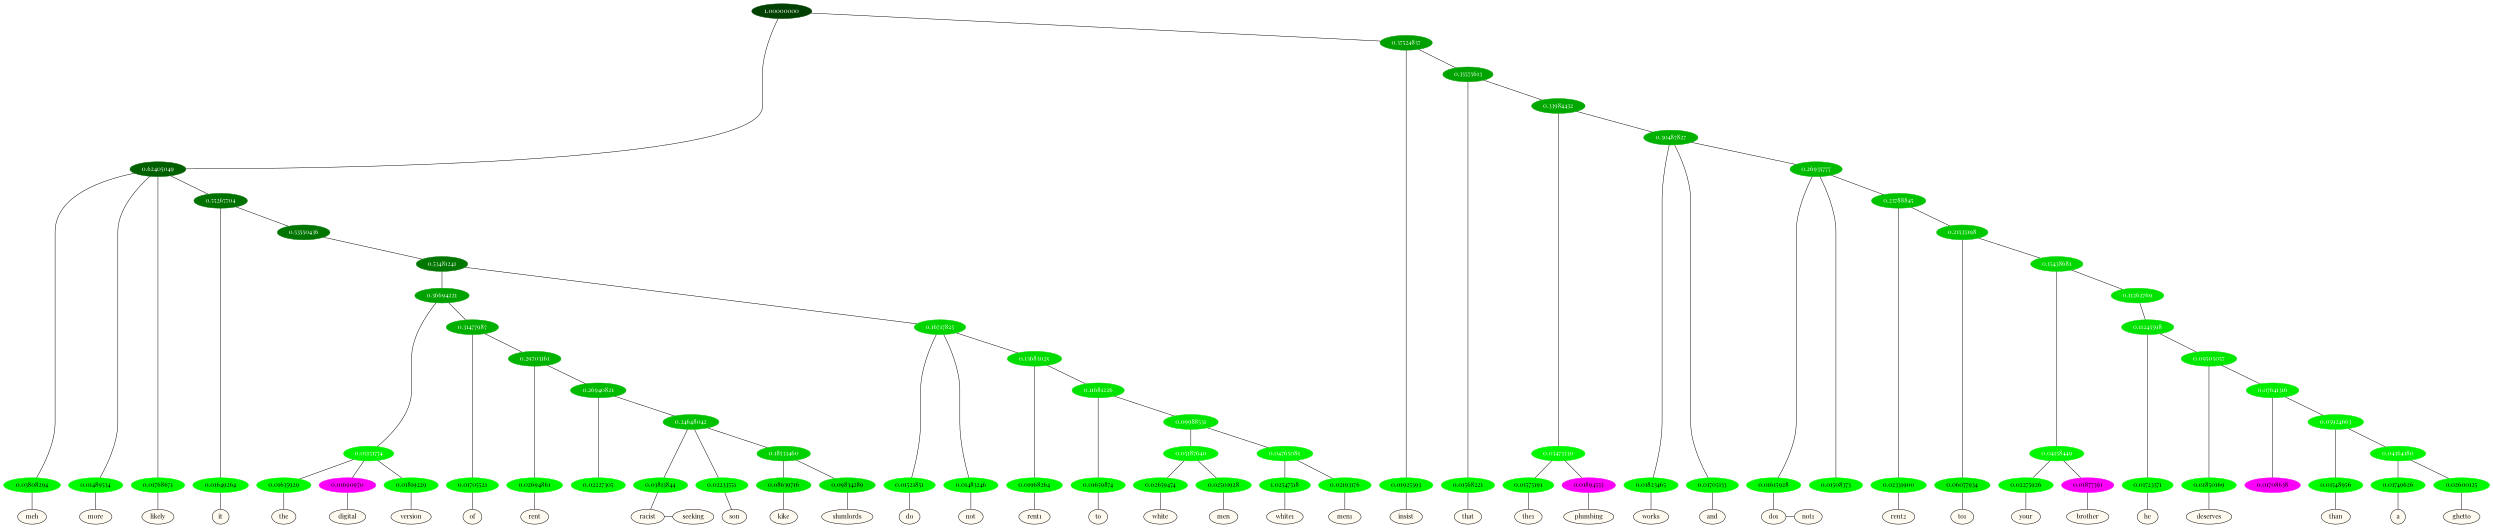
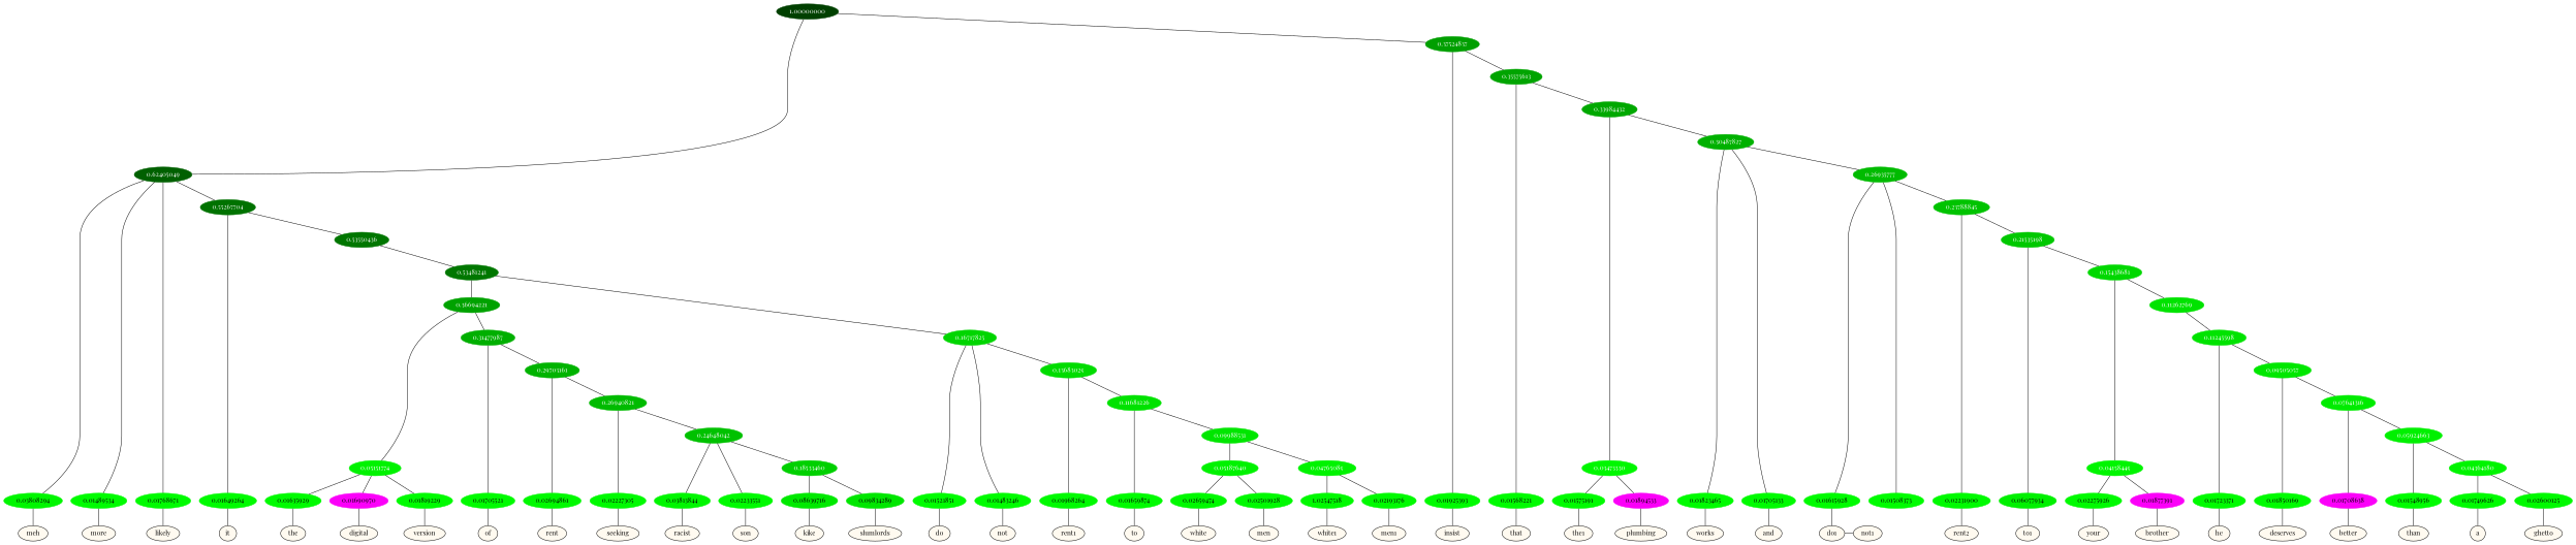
  graph {
    fontname="Playfair Display"
    node [color=black fontname="Playfair Display" format=png nodesep=0.001 ordering=out overlap_scaling=0.01 ranksep=0.001 style=filled]
    edge [fontname="Playfair Display"]
    n1 [fillcolor=floralwhite height=0.15 label=meh style="filled,solid" width=0.15]
    n2 [fillcolor=floralwhite height=0.15 label=more style="filled,solid" width=0.15]
    n3 [fillcolor=floralwhite height=0.15 label=likely style="filled,solid" width=0.15]
    n4 [fillcolor=floralwhite height=0.15 label=it style="filled,solid" width=0.15]
    n5 [fillcolor=floralwhite height=0.15 label=the style="filled,solid" width=0.15]
    n6 [fillcolor=floralwhite height=0.15 label=digital style="filled,solid" width=0.15]
    n7 [fillcolor=floralwhite height=0.15 label=version style="filled,solid" width=0.15]
    n8 [fillcolor=floralwhite height=0.15 label=of style="filled,solid" width=0.15]
    n9 [fillcolor=floralwhite height=0.15 label=rent style="filled,solid" width=0.15]
    n10 [fillcolor=floralwhite height=0.15 label=seeking style="filled,solid" width=0.15]
    n11 [fillcolor=floralwhite height=0.15 label=racist style="filled,solid" width=0.15]
    n12 [fillcolor=floralwhite height=0.15 label=kike style="filled,solid" width=0.15]
    n13 [fillcolor=floralwhite height=0.15 label=slumlords style="filled,solid" width=0.15]
    n14 [fillcolor=floralwhite height=0.15 label=son style="filled,solid" width=0.15]
    n15 [fillcolor=floralwhite height=0.15 label=do style="filled,solid" width=0.15]
    n16 [fillcolor=floralwhite height=0.15 label=not style="filled,solid" width=0.15]
    n17 [fillcolor=floralwhite height=0.15 label=rent1 style="filled,solid" width=0.15]
    n18 [fillcolor=floralwhite height=0.15 label=to style="filled,solid" width=0.15]
    n19 [fillcolor=floralwhite height=0.15 label=white style="filled,solid" width=0.15]
    n20 [fillcolor=floralwhite height=0.15 label=men style="filled,solid" width=0.15]
    n21 [fillcolor=floralwhite height=0.15 label=white1 style="filled,solid" width=0.15]
    n22 [fillcolor=floralwhite height=0.15 label=men1 style="filled,solid" width=0.15]
    n23 [fillcolor=floralwhite height=0.15 label=insist style="filled,solid" width=0.15]
    n24 [fillcolor=floralwhite height=0.15 label=that style="filled,solid" width=0.15]
    n25 [fillcolor=floralwhite height=0.15 label=the1 style="filled,solid" width=0.15]
    n26 [fillcolor=floralwhite height=0.15 label=plumbing style="filled,solid" width=0.15]
    n27 [fillcolor=floralwhite height=0.15 label=works style="filled,solid" width=0.15]
    n28 [fillcolor=floralwhite height=0.15 label=and style="filled,solid" width=0.15]
    n29 [fillcolor=floralwhite height=0.15 label=do1 style="filled,solid" width=0.15]
    n30 [fillcolor=floralwhite height=0.15 label=not1 style="filled,solid" width=0.15]
    n31 [fillcolor=floralwhite height=0.15 label=rent2 style="filled,solid" width=0.15]
    n32 [fillcolor=floralwhite height=0.15 label=to1 style="filled,solid" width=0.15]
    n33 [fillcolor=floralwhite height=0.15 label=your style="filled,solid" width=0.15]
    n34 [fillcolor=floralwhite height=0.15 label=brother style="filled,solid" width=0.15]
    n35 [fillcolor=floralwhite height=0.15 label=he style="filled,solid" width=0.15]
    n36 [fillcolor=floralwhite height=0.15 label=deserves style="filled,solid" width=0.15]
+   n37 [fillcolor=floralwhite height=0.15 label=better style="filled,solid" width=0.15]
    n38 [fillcolor=floralwhite height=0.15 label=than style="filled,solid" width=0.15]
    n39 [fillcolor=floralwhite height=0.15 label=a style="filled,solid" width=0.15]
    n40 [fillcolor=floralwhite height=0.15 label=ghetto style="filled,solid" width=0.15]
    n41 [color="0.334 1.000 0.962" fontcolor=black height=0.15 label=0.03808294 width=0.15]
    n42 [color="0.334 1.000 0.985" fontcolor=black height=0.15 label=0.01489534 width=0.15]
    n43 [color="0.334 1.000 0.982" fontcolor=black height=0.15 label=0.01768671 width=0.15]
    n44 [color="0.334 1.000 0.984" fontcolor=black height=0.15 label=0.01649264 width=0.15]
    n45 [color="0.334 1.000 0.984" fontcolor=black height=0.15 label=0.01635929 width=0.15]
    n46 [color="0.835 1.000 0.983" fontcolor=black height=0.15 label=0.01690970 width=0.15]
    n47 [color="0.334 1.000 0.982" fontcolor=black height=0.15 label=0.01819229 width=0.15]
    n48 [color="0.334 1.000 0.983" fontcolor=black height=0.15 label=0.01705521 width=0.15]
    n49 [color="0.334 1.000 0.973" fontcolor=black height=0.15 label=0.02694861 width=0.15]
    n50 [color="0.334 1.000 0.978" fontcolor=black height=0.15 label=0.02227305 width=0.15]
    n51 [color="0.334 1.000 0.962" fontcolor=black height=0.15 label=0.03813844 width=0.15]
    n52 [color="0.334 1.000 0.914" fontcolor=black height=0.15 label=0.08639716 width=0.15]
    n53 [color="0.334 1.000 0.902" fontcolor=black height=0.15 label=0.09834289 width=0.15]
    n54 [color="0.334 1.000 0.978" fontcolor=black height=0.15 label=0.02233551 width=0.15]
    n55 [color="0.334 1.000 0.985" fontcolor=black height=0.15 label=0.01521851 width=0.15]
    n56 [color="0.334 1.000 0.985" fontcolor=black height=0.15 label=0.01483246 width=0.15]
    n57 [color="0.334 1.000 0.980" fontcolor=black height=0.15 label=0.01968264 width=0.15]
    n58 [color="0.334 1.000 0.983" fontcolor=black height=0.15 label=0.01659874 width=0.15]
    n59 [color="0.334 1.000 0.973" fontcolor=black height=0.15 label=0.02659474 width=0.15]
    n60 [color="0.334 1.000 0.975" fontcolor=black height=0.15 label=0.02501928 width=0.15]
    n61 [color="0.334 1.000 0.975" fontcolor=black height=0.15 label=1.02547518 width=0.15]
    n62 [color="0.334 1.000 0.978" fontcolor=black height=0.15 label=0.02193176 width=0.15]
    n63 [color="0.334 1.000 0.981" fontcolor=black height=0.15 label=0.01925393 width=0.15]
    n64 [color="0.334 1.000 0.984" fontcolor=black height=0.15 label=0.01568221 width=0.15]
    n65 [color="0.334 1.000 0.984" fontcolor=black height=0.15 label=0.01575191 width=0.15]
    n66 [color="0.835 1.000 0.981" fontcolor=black height=0.15 label=0.01894533 width=0.15]
    n67 [color="0.334 1.000 0.982" fontcolor=black height=0.15 label=0.01823465 width=0.15]
    n68 [color="0.334 1.000 0.983" fontcolor=black height=0.15 label=0.01705133 width=0.15]
    n69 [color="0.334 1.000 0.984" fontcolor=black height=0.15 label=0.01615928 width=0.15]
    n70 [color="0.334 1.000 0.985" fontcolor=black height=0.15 label=0.01508373 width=0.15]
-   n71 [color="0.334 1.000 0.978" fontcolor=black height=0.15 label=0.02331900 width=0.15]
+   n71 [color="0.334 1.000 0.978" fontcolor=black height=0.15 label=0.02231900 width=0.15]
    n72 [color="0.334 1.000 0.939" fontcolor=black height=0.15 label=0.06077934 width=0.15]
    n73 [color="0.334 1.000 0.977" fontcolor=black height=0.15 label=0.02275926 width=0.15]
    n74 [color="0.835 1.000 0.981" fontcolor=black height=0.15 label=0.01877391 width=0.15]
    n75 [color="0.334 1.000 0.983" fontcolor=black height=0.15 label=0.01723371 width=0.15]
    n76 [color="0.334 1.000 0.981" fontcolor=black height=0.15 label=0.01850169 width=0.15]
    n77 [color="0.835 1.000 0.983" fontcolor=black height=0.15 label=0.01708638 width=0.15]
    n78 [color="0.334 1.000 0.985" fontcolor=black height=0.15 label=0.01548956 width=0.15]
    n79 [color="0.334 1.000 0.983" fontcolor=black height=0.15 label=0.01749626 width=0.15]
    n80 [color="0.334 1.000 0.974" fontcolor=black height=0.15 label=0.02600125 width=0.15]
    n81 [color="0.334 1.000 0.250" fontcolor=grey99 height=0.15 label=1.00000000 width=0.15]
    n82 [color="0.334 1.000 0.376" fontcolor=grey99 height=0.15 label=0.62405049 width=0.15]
    n83 [color="0.334 1.000 0.625" fontcolor=grey99 height=0.15 label=0.37524837 width=0.15]
    n84 [color="0.334 1.000 0.447" fontcolor=grey99 height=0.15 label=0.55267704 width=0.15]
    n85 [color="0.334 1.000 0.644" fontcolor=grey99 height=0.15 label=0.35575613 width=0.15]
    n86 [color="0.334 1.000 0.464" fontcolor=grey99 height=0.15 label=0.53550436 width=0.15]
    n87 [color="0.334 1.000 0.660" fontcolor=grey99 height=0.15 label=0.33984432 width=0.15]
    n88 [color="0.334 1.000 0.465" fontcolor=grey99 height=0.15 label=0.53481241 width=0.15]
    n89 [color="0.334 1.000 0.965" fontcolor=grey99 height=0.15 label=0.03473330 width=0.15]
    n90 [color="0.334 1.000 0.695" fontcolor=grey99 height=0.15 label=0.30487827 width=0.15]
    n91 [color="0.334 1.000 0.633" fontcolor=grey99 height=0.15 label=0.36694221 width=0.15]
    n92 [color="0.334 1.000 0.833" fontcolor=grey99 height=0.15 label=0.16717825 width=0.15]
    n93 [color="0.334 1.000 0.731" fontcolor=grey99 height=0.15 label=0.26935777 width=0.15]
    n94 [color="0.334 1.000 0.948" fontcolor=grey99 height=0.15 label=0.05151774 width=0.15]
    n95 [color="0.334 1.000 0.685" fontcolor=grey99 height=0.15 label=0.31477987 width=0.15]
    n96 [color="0.334 1.000 0.863" fontcolor=grey99 height=0.15 label=0.13683029 width=0.15]
    n97 [color="0.334 1.000 0.762" fontcolor=grey99 height=0.15 label=0.23788845 width=0.15]
    n98 [color="0.334 1.000 0.703" fontcolor=grey99 height=0.15 label=0.29703161 width=0.15]
    n99 [color="0.334 1.000 0.883" fontcolor=grey99 height=0.15 label=0.11681226 width=0.15]
    n100 [color="0.334 1.000 0.785" fontcolor=grey99 height=0.15 label=0.21535198 width=0.15]
    n101 [color="0.334 1.000 0.731" fontcolor=grey99 height=0.15 label=0.26940821 width=0.15]
    n102 [color="0.334 1.000 0.900" fontcolor=grey99 height=0.15 label=0.09988531 width=0.15]
    n103 [color="0.334 1.000 0.846" fontcolor=grey99 height=0.15 label=0.15438681 width=0.15]
    n104 [color="0.334 1.000 0.754" fontcolor=grey99 height=0.15 label=0.24648042 width=0.15]
    n105 [color="0.334 1.000 0.948" fontcolor=grey99 height=0.15 label=0.05187640 width=0.15]
    n106 [color="0.334 1.000 0.952" fontcolor=grey99 height=0.15 label=0.04765089 width=0.15]
    n107 [color="0.334 1.000 0.958" fontcolor=grey99 height=0.15 label=0.04158449 width=0.15]
    n108 [color="0.334 1.000 0.887" fontcolor=grey99 height=0.15 label=0.11262769 width=0.15]
    n109 [color="0.334 1.000 0.815" fontcolor=grey99 height=0.15 label=0.18533460 width=0.15]
    n110 [color="0.334 1.000 0.888" fontcolor=grey99 height=0.15 label=0.11245598 width=0.15]
    n111 [color="0.334 1.000 0.905" fontcolor=grey99 height=0.15 label=0.09505057 width=0.15]
    n112 [color="0.334 1.000 0.924" fontcolor=grey99 height=0.15 label=0.07641316 width=0.15]
    n113 [color="0.334 1.000 0.941" fontcolor=grey99 height=0.15 label=0.05924663 width=0.15]
    n114 [color="0.334 1.000 0.956" fontcolor=grey99 height=0.15 label=0.04364180 width=0.15]
    subgraph sub_1 {
      rank=same
      n1
      n2
      n3
      n4
      n5
      n6
      n7
      n8
      n9
      n10
      n11
      n12
      n13
      n14
      n15
      n16
      n17
      n18
      n19
      n20
      n21
      n22
      n23
      n24
      n25
      n26
      n27
      n28
      n29
      n30
      n31
      n32
      n33
      n34
      n35
      n36
+     n37
      n38
      n39
      n40
    }
    subgraph sub_2 {
      rank=same
      n41
      n42
      n43
      n44
      n45
      n46
      n47
      n48
      n49
      n50
      n51
      n52
      n53
      n54
      n55
      n56
      n57
      n58
      n59
      n60
      n61
      n62
      n63
      n64
      n65
      n66
      n67
      n68
      n69
      n70
      n71
      n72
      n73
      n74
      n75
      n76
      n77
      n78
      n79
      n80
    }
    n29 -- n30
    n41 -- n1
    n42 -- n2
    n43 -- n3
    n44 -- n4
    n45 -- n5
    n46 -- n6
    n47 -- n7
    n48 -- n8
    n49 -- n9
-   n11 -- n10
+   n50 -- n10
    n51 -- n11
    n52 -- n12
    n53 -- n13
    n54 -- n14
    n55 -- n15
    n56 -- n16
    n57 -- n17
    n58 -- n18
    n59 -- n19
    n60 -- n20
    n61 -- n21
    n62 -- n22
    n63 -- n23
    n64 -- n24
    n65 -- n25
    n66 -- n26
    n67 -- n27
    n68 -- n28
    n69 -- n29
    n71 -- n31
    n72 -- n32
    n73 -- n33
    n74 -- n34
    n75 -- n35
    n76 -- n36
+   n77 -- n37
    n78 -- n38
    n79 -- n39
    n80 -- n40
    n81 -- n82
    n81 -- n83
    n82 -- n41
    n82 -- n42
    n82 -- n43
    n82 -- n84
    n83 -- n63
    n83 -- n85
    n84 -- n44
    n84 -- n86
    n85 -- n64
    n85 -- n87
    n86 -- n88
    n87 -- n89
    n87 -- n90
    n88 -- n91
    n88 -- n92
    n89 -- n65
    n89 -- n66
    n90 -- n67
    n90 -- n68
    n90 -- n93
    n91 -- n94
    n91 -- n95
    n92 -- n55
    n92 -- n56
    n92 -- n96
    n93 -- n69
    n93 -- n70
    n93 -- n97
    n94 -- n45
    n94 -- n46
    n94 -- n47
    n95 -- n48
    n95 -- n98
    n96 -- n57
    n96 -- n99
    n97 -- n71
    n97 -- n100
    n98 -- n49
    n98 -- n101
    n99 -- n58
    n99 -- n102
    n100 -- n72
    n100 -- n103
    n101 -- n50
    n101 -- n104
    n102 -- n105
    n102 -- n106
    n103 -- n107
    n103 -- n108
    n104 -- n51
    n104 -- n54
    n104 -- n109
    n105 -- n59
    n105 -- n60
    n106 -- n61
    n106 -- n62
    n107 -- n73
    n107 -- n74
    n108 -- n110
    n109 -- n52
    n109 -- n53
    n110 -- n75
    n110 -- n111
    n111 -- n76
    n111 -- n112
    n112 -- n77
    n112 -- n113
    n113 -- n78
    n113 -- n114
    n114 -- n79
    n114 -- n80
  }
